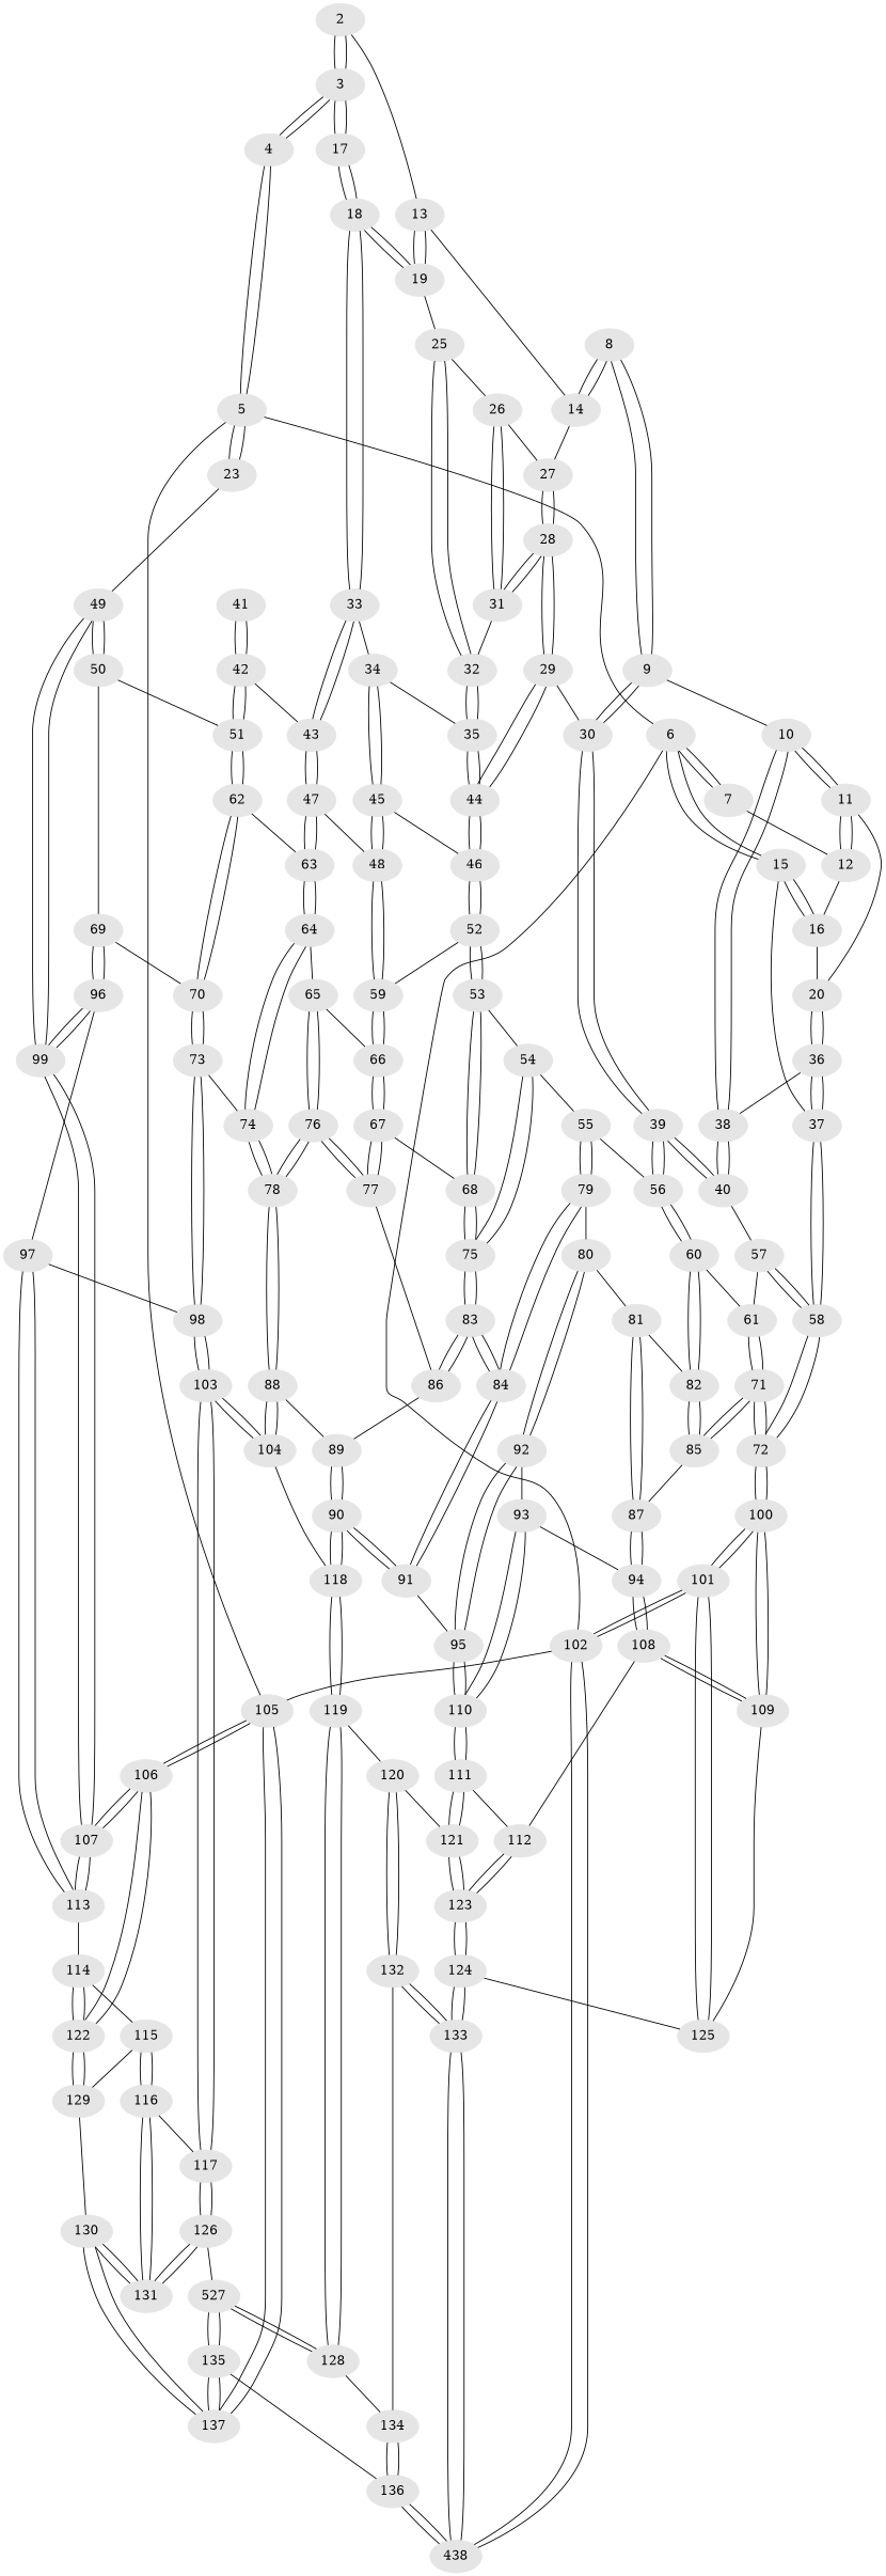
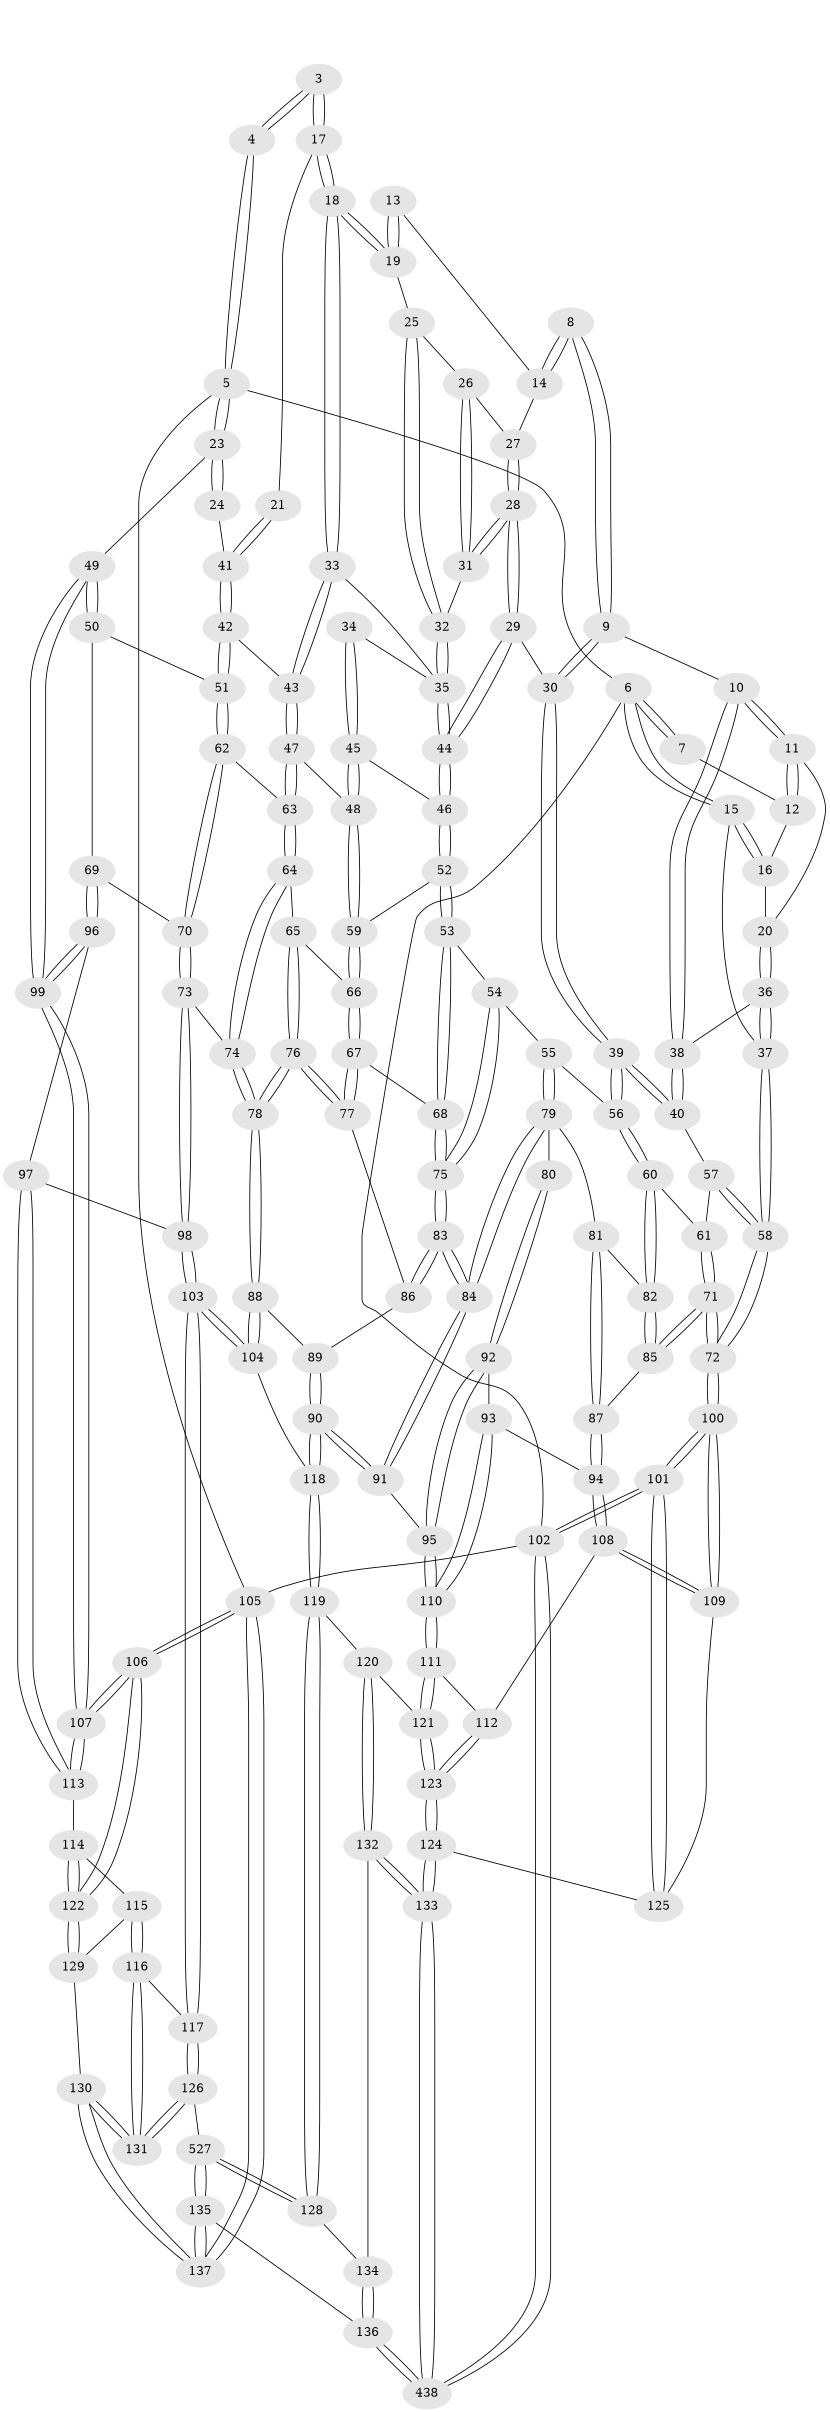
  graph {
    node [color=gray90 style=filled]
-   2
    3
    13
    8
    9
    14
    4
    17
    19
    5
    18
+   21
    6
    23
    105
    7
    15
    102
+   24
    49
    106
    137
    12
    16
    37
    n26 [label=438]
    10
    30
    27
    11
    38
    39
    20
    40
    36
    25
    28
    58
    33
    41
    34
    43
    26
    32
    42
    50
    99
    31
    35
    29
    44
    46
    56
    45
    47
    48
    72
    57
    60
    61
    51
    62
    63
    52
    59
    53
    64
    66
    69
    107
    70
    96
    54
    68
    55
    75
    79
    83
    80
    84
    82
    71
    100
    67
    85
    73
    65
    74
    76
    78
    77
    86
    97
    98
    87
    101
    109
    103
    88
    89
    104
    81
    92
    91
    95
    93
    94
    90
    108
    118
    119
    110
    111
    112
    113
    114
    117
    125
    126
    122
    129
    123
    121
    124
    115
    116
    131
    130
    n129 [label=527]
    120
    128
    132
    134
    133
    135
    136
-   2 -- 3
-   2 -- 3
-   2 -- 13
    3 -- 4
    3 -- 4
    3 -- 17
    3 -- 17
    13 -- 14
    13 -- 19
    13 -- 19
    8 -- 9
    8 -- 9
    8 -- 14
    8 -- 14
    9 -- 10
    9 -- 30
    9 -- 30
    14 -- 27
    4 -- 5
    4 -- 5
    17 -- 18
    17 -- 18
+   17 -- 21
    19 -- 25
    5 -- 6
    5 -- 23
    5 -- 23
    5 -- 105
    18 -- 19
    18 -- 19
    18 -- 33
    18 -- 33
+   21 -- 41
+   21 -- 41
    6 -- 7
    6 -- 7
    6 -- 15
    6 -- 15
    6 -- 102
+   23 -- 24
+   23 -- 24
    23 -- 49
    105 -- 106
    105 -- 106
    105 -- 137
    105 -- 137
    7 -- 12
    15 -- 16
    15 -- 16
    15 -- 37
    102 -- 105
    102 -- n26
    102 -- n26
+   24 -- 41
    49 -- 50
    49 -- 50
    49 -- 99
    49 -- 99
    106 -- 107
    106 -- 107
    106 -- 122
    106 -- 122
    12 -- 16
    16 -- 20
    37 -- 58
    37 -- 58
    10 -- 11
    10 -- 11
    10 -- 38
    10 -- 38
    30 -- 39
    30 -- 39
    27 -- 28
    27 -- 28
    11 -- 12
    11 -- 12
    11 -- 20
    38 -- 40
    38 -- 40
    39 -- 40
    39 -- 40
    39 -- 56
    39 -- 56
    20 -- 36
    20 -- 36
    40 -- 57
    36 -- 37
    36 -- 37
    36 -- 38
    25 -- 26
    25 -- 32
    25 -- 32
    28 -- 31
    28 -- 31
    28 -- 29
    28 -- 29
    58 -- 72
    58 -- 72
-   33 -- 34
+   33 -- 35
    33 -- 43
    33 -- 43
    41 -- 42
    41 -- 42
    34 -- 35
    34 -- 45
    34 -- 45
    43 -- 47
    43 -- 47
    26 -- 27
    26 -- 31
    26 -- 31
    32 -- 35
    32 -- 35
    42 -- 43
    42 -- 51
    42 -- 51
    50 -- 51
    50 -- 69
    99 -- 107
    99 -- 107
    31 -- 32
    35 -- 44
    35 -- 44
    29 -- 30
    29 -- 44
    29 -- 44
    44 -- 46
    44 -- 46
    46 -- 52
    46 -- 52
    56 -- 60
    56 -- 60
    45 -- 46
    45 -- 48
    45 -- 48
    47 -- 48
    47 -- 63
    47 -- 63
    48 -- 59
    48 -- 59
    72 -- 100
    72 -- 100
    57 -- 58
    57 -- 58
    57 -- 61
    60 -- 61
    60 -- 82
    60 -- 82
    61 -- 71
    61 -- 71
    51 -- 62
    51 -- 62
    62 -- 63
    62 -- 70
    62 -- 70
    63 -- 64
    63 -- 64
    52 -- 59
    52 -- 53
    52 -- 53
    59 -- 66
    59 -- 66
    53 -- 54
    53 -- 68
    53 -- 68
    64 -- 65
    64 -- 74
    64 -- 74
    66 -- 67
    66 -- 67
    69 -- 70
    69 -- 96
    69 -- 96
    107 -- 113
    107 -- 113
    70 -- 73
    70 -- 73
    96 -- 99
    96 -- 99
    96 -- 97
    54 -- 55
    54 -- 75
    54 -- 75
    68 -- 75
    68 -- 75
    55 -- 56
    55 -- 79
    55 -- 79
    75 -- 83
    75 -- 83
    79 -- 80
    79 -- 84
    79 -- 84
    83 -- 84
    83 -- 84
    83 -- 86
    83 -- 86
-   80 -- 81
+   79 -- 81
    80 -- 92
    80 -- 92
    84 -- 91
    84 -- 91
    82 -- 85
    82 -- 85
    71 -- 72
    71 -- 72
    71 -- 85
    71 -- 85
    100 -- 101
    100 -- 101
    100 -- 109
    100 -- 109
    67 -- 68
    67 -- 77
    67 -- 77
    85 -- 87
    73 -- 74
    73 -- 98
    73 -- 98
    65 -- 66
    65 -- 76
    65 -- 76
    74 -- 78
    74 -- 78
    76 -- 78
    76 -- 78
    76 -- 77
    76 -- 77
    78 -- 88
    78 -- 88
    77 -- 86
    86 -- 89
    97 -- 98
    97 -- 113
    97 -- 113
    98 -- 103
    98 -- 103
    87 -- 94
    87 -- 94
    101 -- 102
    101 -- 102
    101 -- 125
    101 -- 125
    109 -- 125
    103 -- 104
    103 -- 104
    103 -- 117
    103 -- 117
    88 -- 89
    88 -- 104
    88 -- 104
    89 -- 90
    89 -- 90
    104 -- 118
    81 -- 82
    81 -- 87
    81 -- 87
    92 -- 95
    92 -- 95
    92 -- 93
    91 -- 95
    95 -- 110
    95 -- 110
    93 -- 94
    93 -- 110
    93 -- 110
    94 -- 108
    94 -- 108
    90 -- 91
    90 -- 91
    90 -- 118
    90 -- 118
    108 -- 109
    108 -- 109
    108 -- 112
    118 -- 119
    118 -- 119
    119 -- 120
    119 -- 128
    119 -- 128
    110 -- 111
    110 -- 111
    111 -- 112
    111 -- 121
    111 -- 121
    112 -- 123
    112 -- 123
    113 -- 114
    114 -- 122
    114 -- 122
    114 -- 115
    117 -- 126
    117 -- 126
    126 -- 131
    126 -- 131
    126 -- n129
    122 -- 129
    122 -- 129
    129 -- 130
    123 -- 124
    123 -- 124
    121 -- 123
    121 -- 123
    124 -- 125
    124 -- 133
    124 -- 133
    115 -- 129
    115 -- 116
    115 -- 116
    116 -- 117
    116 -- 131
    116 -- 131
    130 -- 137
    130 -- 137
    130 -- 131
    130 -- 131
    n129 -- 128
    n129 -- 128
    n129 -- 135
    n129 -- 135
    120 -- 121
    120 -- 132
    120 -- 132
    128 -- 134
    132 -- 134
    132 -- 133
    132 -- 133
    134 -- 136
    134 -- 136
    133 -- n26
    133 -- n26
    135 -- 137
    135 -- 137
    135 -- 136
    136 -- n26
    136 -- n26
  }
